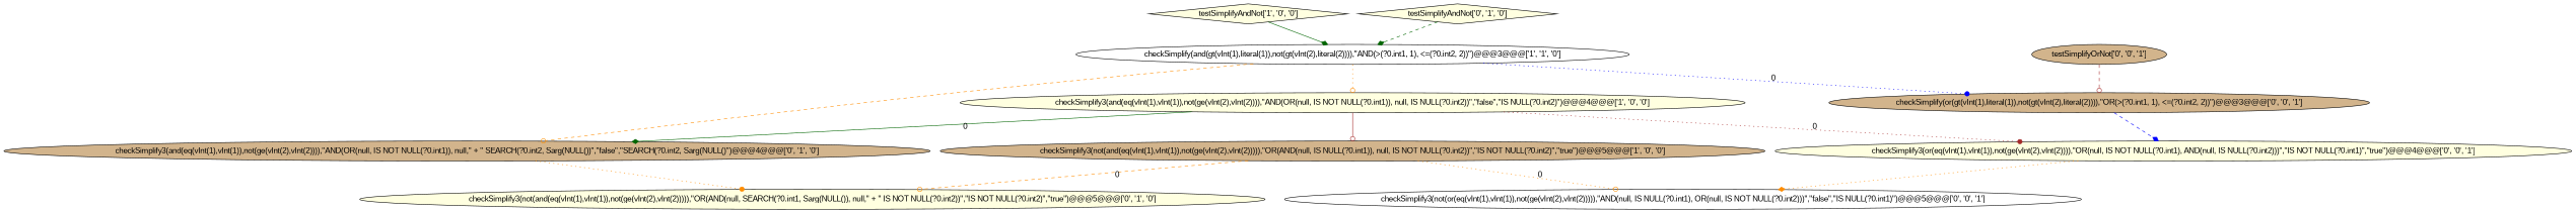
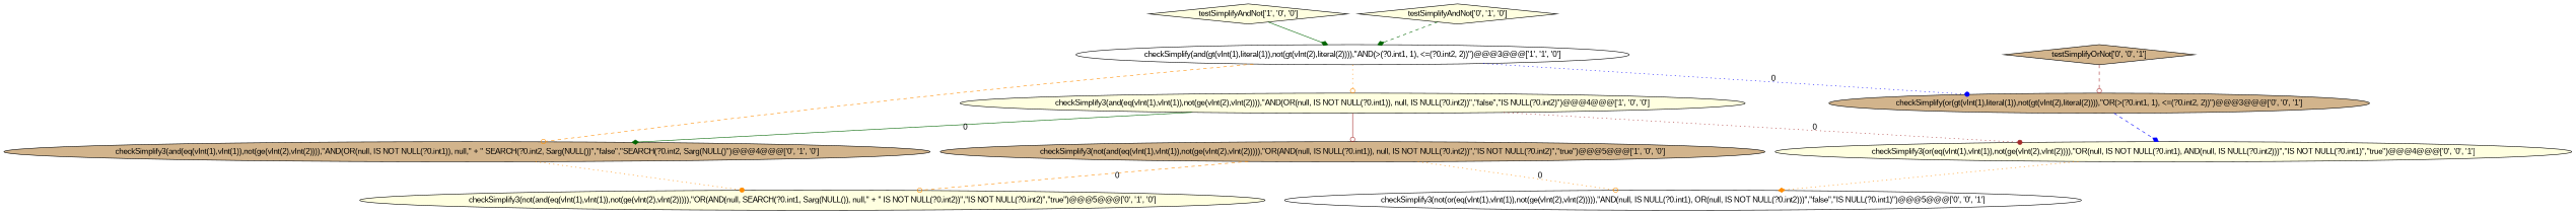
  digraph {
    fontname="Liberation Sans"
    node [fillcolor=lightyellow shape=ellipse style=filled fontname="Liberation Sans"]
    edge [style=dotted color=darkorange arrowhead=odot fontname="Liberation Sans"]
    n1 [fillcolor=tan label="checkSimplify3(and(eq(vInt(1),vInt(1)),not(ge(vInt(2),vInt(2)))),\"AND(OR(null, IS NOT NULL(?0.int1)), null,\" + \" SEARCH(?0.int2, Sarg(NULL())\",\"false\",\"SEARCH(?0.int2, Sarg(NULL()\")@@@4@@@['0', '1', '0']"]
    n2 [label="checkSimplify3(not(and(eq(vInt(1),vInt(1)),not(ge(vInt(2),vInt(2))))),\"OR(AND(null, SEARCH(?0.int1, Sarg(NULL()), null,\" + \" IS NOT NULL(?0.int2))\",\"IS NOT NULL(?0.int2)\",\"true\")@@@5@@@['0', '1', '0']"]
    n3 [fillcolor=tan label="checkSimplify(or(gt(vInt(1),literal(1)),not(gt(vInt(2),literal(2)))),\"OR(>(?0.int1, 1), <=(?0.int2, 2))\")@@@3@@@['0', '0', '1']"]
    n4 [label="checkSimplify3(or(eq(vInt(1),vInt(1)),not(ge(vInt(2),vInt(2)))),\"OR(null, IS NOT NULL(?0.int1), AND(null, IS NULL(?0.int2)))\",\"IS NOT NULL(?0.int1)\",\"true\")@@@4@@@['0', '0', '1']"]
    n5 [label="checkSimplify3(and(eq(vInt(1),vInt(1)),not(ge(vInt(2),vInt(2)))),\"AND(OR(null, IS NOT NULL(?0.int1)), null, IS NULL(?0.int2))\",\"false\",\"IS NULL(?0.int2)\")@@@4@@@['1', '0', '0']"]
    n6 [fillcolor=tan label="checkSimplify3(not(and(eq(vInt(1),vInt(1)),not(ge(vInt(2),vInt(2))))),\"OR(AND(null, IS NULL(?0.int1)), null, IS NOT NULL(?0.int2))\",\"IS NOT NULL(?0.int2)\",\"true\")@@@5@@@['1', '0', '0']"]
    n7 [fillcolor=white label="checkSimplify3(not(or(eq(vInt(1),vInt(1)),not(ge(vInt(2),vInt(2))))),\"AND(null, IS NULL(?0.int1), OR(null, IS NOT NULL(?0.int2)))\",\"false\",\"IS NULL(?0.int1)\")@@@5@@@['0', '0', '1']"]
    n8 [fillcolor=white label="checkSimplify(and(gt(vInt(1),literal(1)),not(gt(vInt(2),literal(2)))),\"AND(>(?0.int1, 1), <=(?0.int2, 2))\")@@@3@@@['1', '1', '0']"]
-   n9 [fillcolor=tan label="testSimplifyOrNot['0', '0', '1']"]
+   n9 [fillcolor=tan label="testSimplifyOrNot['0', '0', '1']" shape=diamond]
    n10 [label="testSimplifyAndNot['1', '0', '0']" shape=diamond]
    n11 [label="testSimplifyAndNot['0', '1', '0']" shape=diamond]
    n1 -> n2 [arrowhead=dot]
    n3 -> n4 [style=dashed color=blue arrowhead=diamond]
    n4 -> n7 [arrowhead=diamond]
    n5 -> n1 [label=0 style=solid color=darkgreen arrowhead=diamond]
    n5 -> n4 [label=0 color=brown arrowhead=dot]
    n5 -> n6 [style=solid color=brown]
    n6 -> n2 [label=0 style=dashed]
    n6 -> n7 [label=0]
    n8 -> n1 [style=dashed]
    n8 -> n3 [label=0 color=blue arrowhead=dot]
    n8 -> n5
    n9 -> n3 [style=dashed color=brown]
    n10 -> n8 [style=solid color=darkgreen arrowhead=diamond]
    n11 -> n8 [style=dashed color=darkgreen arrowhead=diamond]
  }
